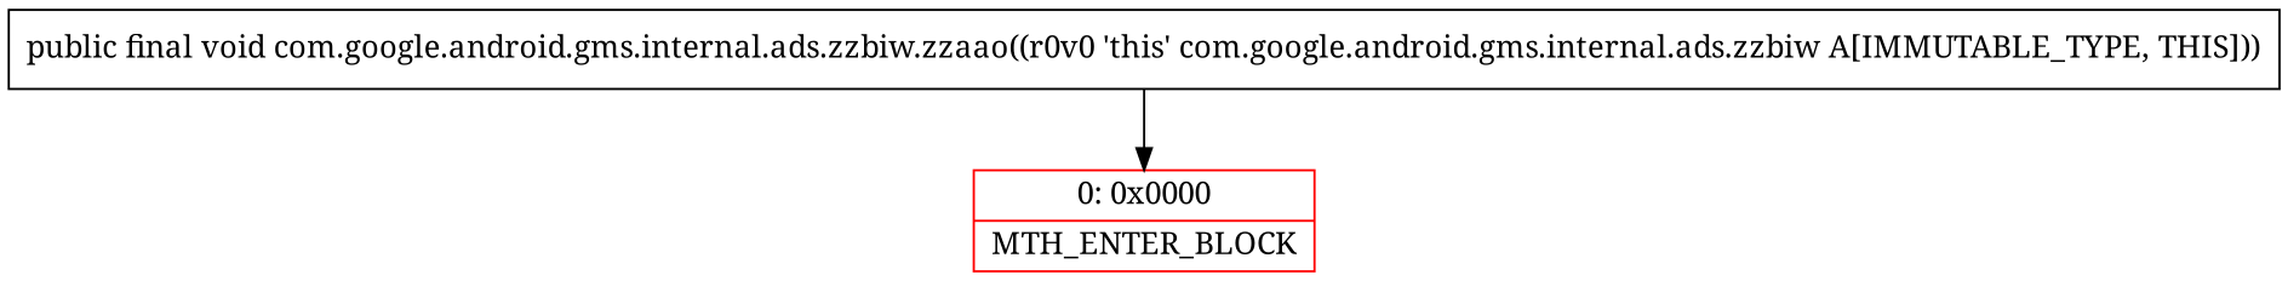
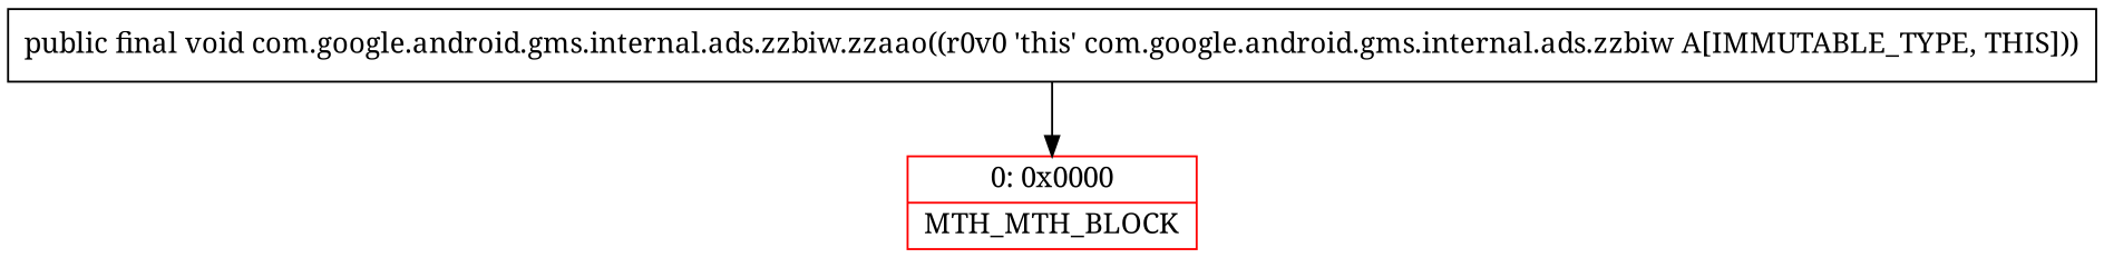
  digraph {
    fontname="Noto Serif"
    node [shape=record fontname="Noto Serif"]
-   n1 [color=red label="{0\:\ 0x0000|MTH_ENTER_BLOCK\l}"]
+   n1 [color=red label="{0\:\ 0x0000|MTH_MTH_BLOCK\l}"]
    n2 [label="{public final void com.google.android.gms.internal.ads.zzbiw.zzaao((r0v0 'this' com.google.android.gms.internal.ads.zzbiw A[IMMUTABLE_TYPE, THIS])) }"]
    subgraph cluster_1 {
      label="R(0)"
    }
    n2 -> n1 [fontname="Noto Serif"]
  }
